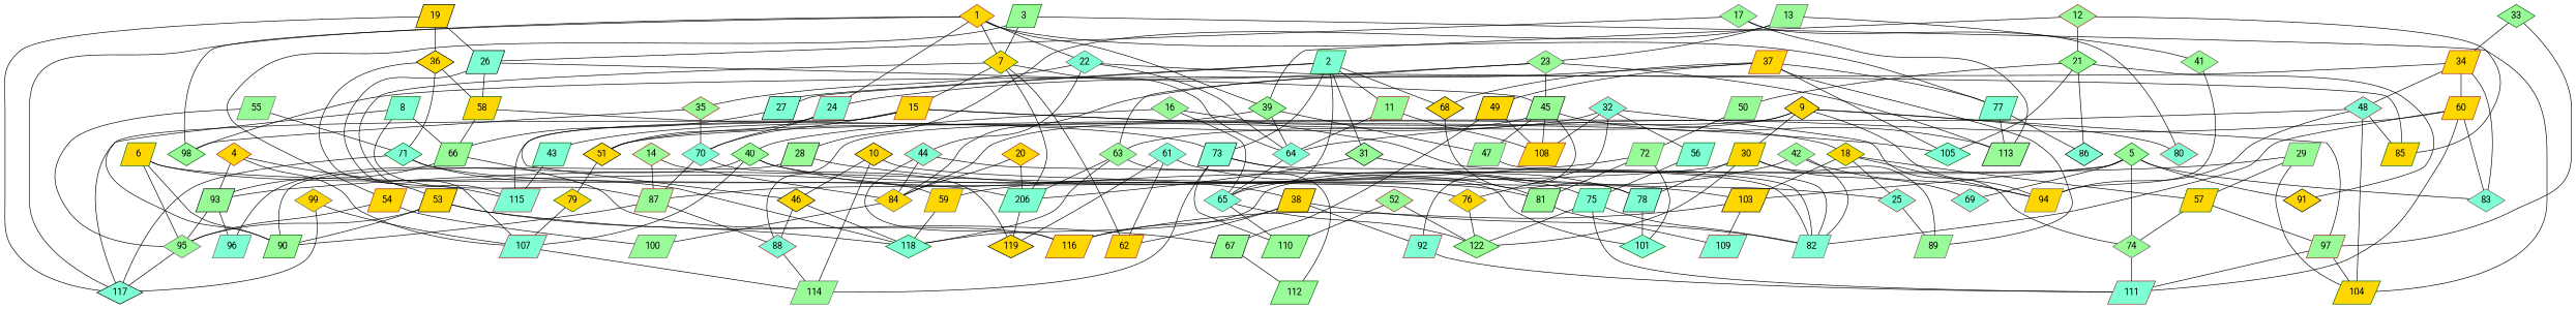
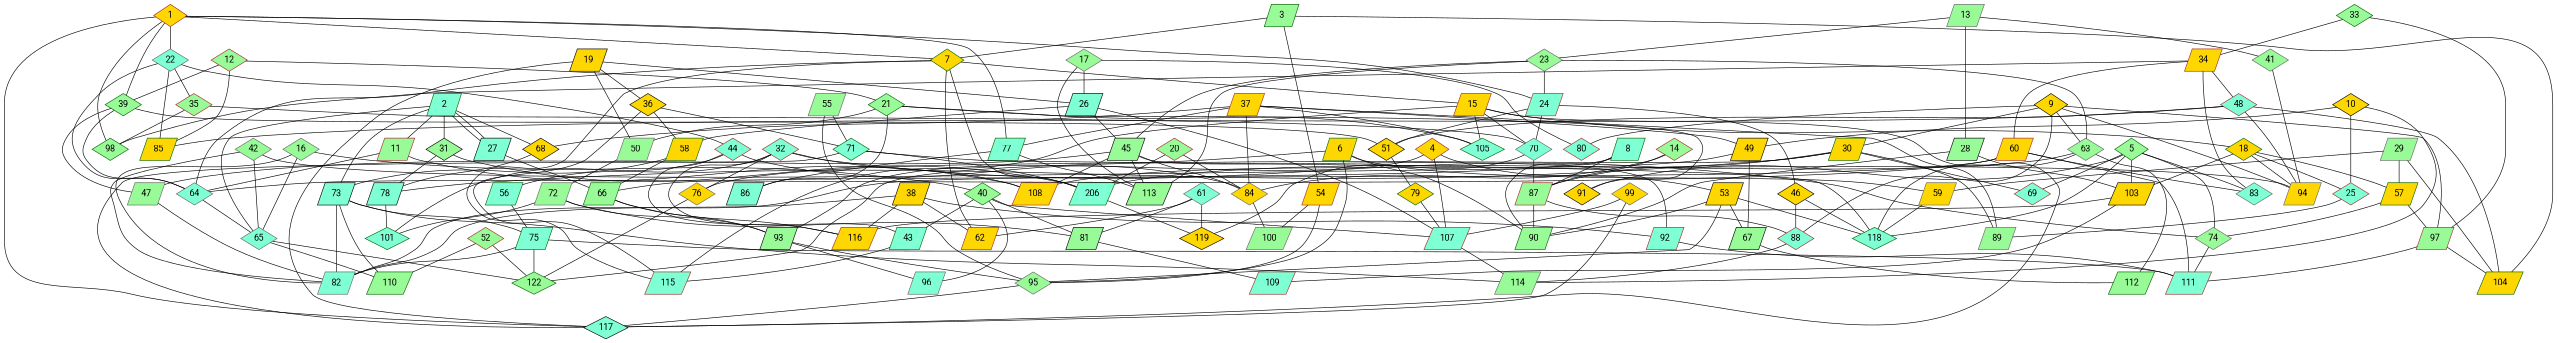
  graph {
    fontname=Roboto
    node [color=darkgreen fillcolor=palegreen fontname=Roboto shape=parallelogram style=filled]
    edge [fontname=Roboto]
    1 [color=brown fillcolor=gold shape=diamond]
    7 [fillcolor=gold shape=diamond]
    22 [color=gray40 fillcolor=aquamarine shape=diamond]
    24 [color=brown fillcolor=aquamarine]
    39 [shape=diamond]
    77 [fillcolor=aquamarine]
    98 [shape=diamond]
    117 [color=black fillcolor=aquamarine shape=diamond]
    15 [color=brown fillcolor=gold]
    62 [color=brown fillcolor=gold]
    64 [color=gray40 fillcolor=aquamarine shape=diamond]
    n12 [fillcolor=aquamarine label=206]
    115 [color=brown fillcolor=aquamarine]
    85 [fillcolor=gold]
    35 [color=brown shape=diamond]
    44 [color=brown fillcolor=aquamarine shape=diamond]
    70 [color=gray40 fillcolor=aquamarine shape=diamond]
    46 [color=black fillcolor=gold shape=diamond]
    51 [color=black fillcolor=gold shape=diamond]
    47 [color=gray40]
    113 [color=black]
-   86 [color=black fillcolor=aquamarine shape=diamond]
+   86 [color=black fillcolor=aquamarine]
    2 [fillcolor=aquamarine]
    11 [color=brown]
    27 [color=black fillcolor=aquamarine]
    31 [color=black shape=diamond]
    65 [color=gray40 fillcolor=aquamarine shape=diamond]
    68 [color=black fillcolor=gold shape=diamond]
    73 [color=black fillcolor=aquamarine]
    108 [color=brown fillcolor=gold]
    66
    78 [color=black fillcolor=aquamarine]
    n33 [label=122 shape=diamond]
    110
    114 [color=gray40]
    82 [color=gray40 fillcolor=aquamarine]
    75 [fillcolor=aquamarine]
    3
    54 [color=brown fillcolor=gold]
    104 [fillcolor=gold]
    95 [color=gray40 shape=diamond]
    100 [color=gray40]
    4 [color=brown fillcolor=gold shape=diamond]
    53 [color=black fillcolor=gold]
    93 [color=black]
    107 [color=brown fillcolor=aquamarine]
    118 [fillcolor=aquamarine shape=diamond]
    90
    67 [color=black]
    96 [color=gray40 fillcolor=aquamarine]
    5 [shape=diamond]
    69 [color=brown fillcolor=aquamarine shape=diamond]
    74 [color=gray40 shape=diamond]
    83 [color=gray40 fillcolor=aquamarine shape=diamond]
    91 [color=black fillcolor=gold shape=diamond]
    103 [color=black fillcolor=gold]
    111 [color=brown fillcolor=aquamarine]
    116 [color=brown fillcolor=gold]
    109 [color=brown fillcolor=aquamarine]
    6 [fillcolor=gold]
    59 [color=gray40 fillcolor=gold]
    76 [color=gray40 fillcolor=gold shape=diamond]
    18 [fillcolor=gold shape=diamond]
    105 [fillcolor=aquamarine shape=diamond]
    119 [color=black fillcolor=gold shape=diamond]
    8 [fillcolor=aquamarine]
    87 [color=brown]
    88 [color=brown fillcolor=aquamarine shape=diamond]
    9 [color=black fillcolor=gold shape=diamond]
    30 [fillcolor=gold]
    63 [color=gray40 shape=diamond]
    80 [color=brown fillcolor=aquamarine shape=diamond]
    94 [color=gray40 fillcolor=gold]
    97 [color=brown]
    89 [color=gray40]
    112
    10 [color=black fillcolor=gold shape=diamond]
    25 [color=brown fillcolor=aquamarine shape=diamond]
    49 [color=black fillcolor=gold]
    12 [color=brown shape=diamond]
    21 [shape=diamond]
    50 [color=gray40]
    13 [color=gray40]
    23 [color=gray40 shape=diamond]
    28 [color=black]
    41 [color=gray40 shape=diamond]
    45 [color=black]
    14 [color=brown shape=diamond]
    84 [color=gray40 fillcolor=gold shape=diamond]
    57 [fillcolor=gold]
    16 [color=gray40 shape=diamond]
    40 [shape=diamond]
    43 [fillcolor=aquamarine]
    81 [color=black]
    17 [color=gray40 shape=diamond]
    26 [color=black fillcolor=aquamarine]
    58 [fillcolor=gold]
    19 [color=black fillcolor=gold]
    36 [color=black fillcolor=gold shape=diamond]
    71 [fillcolor=aquamarine shape=diamond]
    72 [color=gray40]
-   20 [color=brown fillcolor=gold shape=diamond]
+   20 [color=brown shape=diamond]
    101 [fillcolor=aquamarine shape=diamond]
    92 [color=brown fillcolor=aquamarine]
    79 [fillcolor=gold shape=diamond]
    29 [color=gray40]
    32 [color=brown fillcolor=aquamarine shape=diamond]
    56 [fillcolor=aquamarine]
    33 [shape=diamond]
    34 [color=brown fillcolor=gold]
    48 [color=brown fillcolor=aquamarine shape=diamond]
    60 [color=brown fillcolor=gold]
    37 [color=brown fillcolor=gold]
    38 [color=black fillcolor=gold]
    42 [color=gray40 shape=diamond]
    52 [color=brown shape=diamond]
    55 [color=gray40]
    61 [color=gray40 fillcolor=aquamarine shape=diamond]
    99 [color=gray40 fillcolor=gold shape=diamond]
    1 -- 7
    1 -- 22
    1 -- 24
    1 -- 39
    1 -- 77
    1 -- 98
    1 -- 117
    7 -- 15
    7 -- 62
    7 -- 64
    7 -- n12
    7 -- 115
    22 -- 64
    22 -- 85
    22 -- 35
    22 -- 44
    24 -- 70
    24 -- 46
    24 -- 51
    39 -- 64
    39 -- 51
    39 -- 47
    77 -- 113
    77 -- 86
    15 -- 117
    15 -- 115
    15 -- 70
    15 -- 18
    15 -- 105
    64 -- 65
    n12 -- 119
    35 -- 98
    35 -- 70
    44 -- 116
    44 -- 84
    44 -- 101
    70 -- 119
    70 -- 87
    46 -- 118
    46 -- 88
    51 -- 79
    47 -- 82
    2 -- 11
    2 -- 27
    2 -- 27
    2 -- 31
    2 -- 65
    2 -- 68
    2 -- 73
    11 -- 64
    11 -- 108
    27 -- 66
    31 -- n12
    31 -- 78
    65 -- n33
    65 -- 110
    68 -- 78
    73 -- 110
    73 -- 114
    73 -- 82
    73 -- 75
    66 -- 93
    66 -- 116
    78 -- 101
    75 -- n33
    75 -- 82
    75 -- 111
    3 -- 7
    3 -- 54
    3 -- 104
    54 -- 95
    54 -- 100
    95 -- 117
    4 -- 53
    4 -- 93
    4 -- 107
    53 -- 95
    53 -- 118
    53 -- 90
    53 -- 67
    93 -- 95
    93 -- 96
    107 -- 114
    67 -- 112
    5 -- 118
    5 -- 69
    5 -- 74
    5 -- 83
    5 -- 91
    5 -- 103
    74 -- 111
    103 -- 116
    103 -- 109
    6 -- 95
    6 -- 90
    6 -- 59
    6 -- 76
    59 -- 118
    76 -- n33
    18 -- 103
    18 -- 94
    18 -- 25
    18 -- 57
    8 -- 66
    8 -- 90
    8 -- 87
    87 -- 90
    87 -- 88
    88 -- 114
    9 -- 88
    9 -- 30
    9 -- 63
    9 -- 80
    9 -- 94
    9 -- 97
    30 -- 78
    30 -- n33
    30 -- 69
    30 -- 87
    30 -- 89
    63 -- n12
    63 -- 118
    63 -- 112
    97 -- 104
    97 -- 111
    10 -- 114
    10 -- 25
-   10 -- 46
+   10 -- 49
    25 -- 89
    49 -- 108
    49 -- 67
    12 -- 39
    12 -- 85
    12 -- 21
    21 -- 86
    21 -- 91
    21 -- 105
    21 -- 50
    50 -- 72
    13 -- 23
    13 -- 28
    13 -- 41
    23 -- 24
    23 -- 113
    23 -- 63
    23 -- 45
    28 -- 90
    28 -- 103
    41 -- 94
    45 -- 47
    45 -- 113
    45 -- 108
    45 -- 84
    45 -- 92
    14 -- 87
    14 -- 84
    84 -- 100
    57 -- 74
    57 -- 97
    16 -- 65
    16 -- 82
    16 -- 40
    40 -- 107
    40 -- 96
-   40 -- 38
+   40 -- 43
    40 -- 81
    43 -- 115
    81 -- 109
    17 -- 113
    17 -- 80
    17 -- 26
    26 -- 107
    26 -- 45
    26 -- 58
    58 -- 73
    58 -- 66
    19 -- 117
+   19 -- 50
    19 -- 26
    19 -- 36
    36 -- 115
    36 -- 58
    36 -- 71
    71 -- 117
    71 -- n12
    71 -- 118
    72 -- 93
    72 -- 81
    72 -- 101
    20 -- n12
    20 -- 84
    92 -- 111
    79 -- 107
    29 -- 104
    29 -- 59
    29 -- 57
    32 -- 108
    32 -- 74
    32 -- 76
    32 -- 43
    32 -- 56
    56 -- 75
    33 -- 97
    33 -- 34
    34 -- 98
    34 -- 83
    34 -- 48
    34 -- 60
    48 -- 85
    48 -- 51
    48 -- 104
    48 -- 94
    60 -- 64
    60 -- 82
    60 -- 83
    60 -- 111
    37 -- 77
    37 -- 68
    37 -- 105
    37 -- 89
    37 -- 49
    37 -- 84
    38 -- 62
    38 -- 82
    38 -- 116
    38 -- 92
    42 -- 65
    42 -- 82
    42 -- 94
    52 -- n33
    52 -- 110
    55 -- 95
    55 -- 71
    61 -- 62
    61 -- 119
    61 -- 81
    99 -- 117
    99 -- 107
  }
